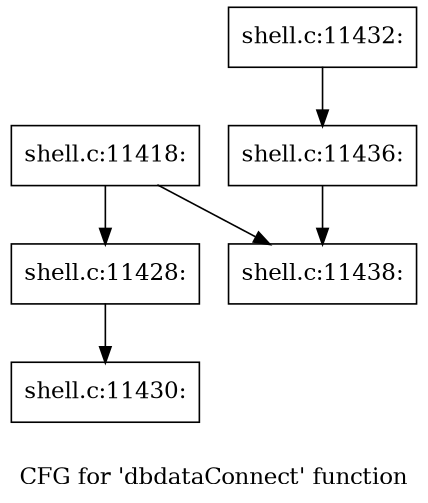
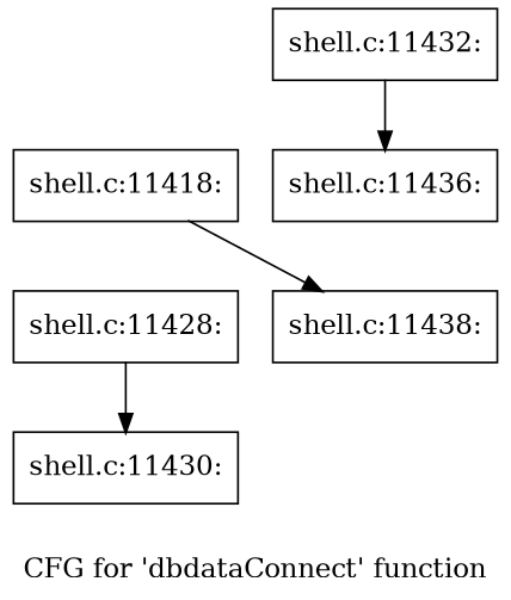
  digraph {
    label="CFG for 'dbdataConnect' function"
    node [shape=record]
    n1 [label="{shell.c:11418:}"]
    n2 [label="{shell.c:11428:}"]
    n3 [label="{shell.c:11438:}"]
    n4 [label="{shell.c:11430:}"]
    n5 [label="{shell.c:11432:}"]
    n6 [label="{shell.c:11436:}"]
-   n1 -> n2
    n1 -> n3
    n2 -> n4
    n5 -> n6
-   n6 -> n3
  }
